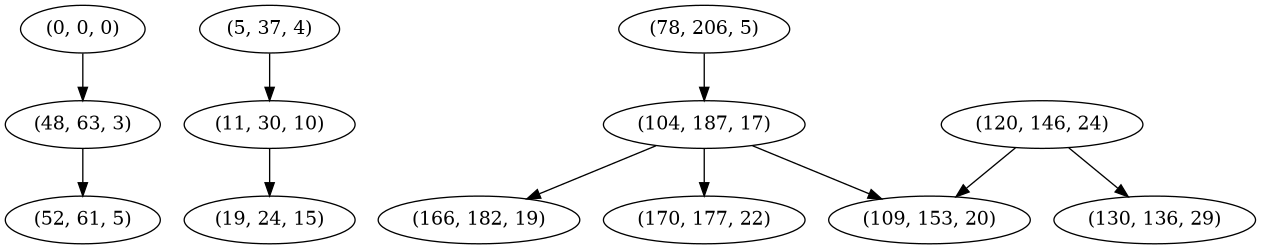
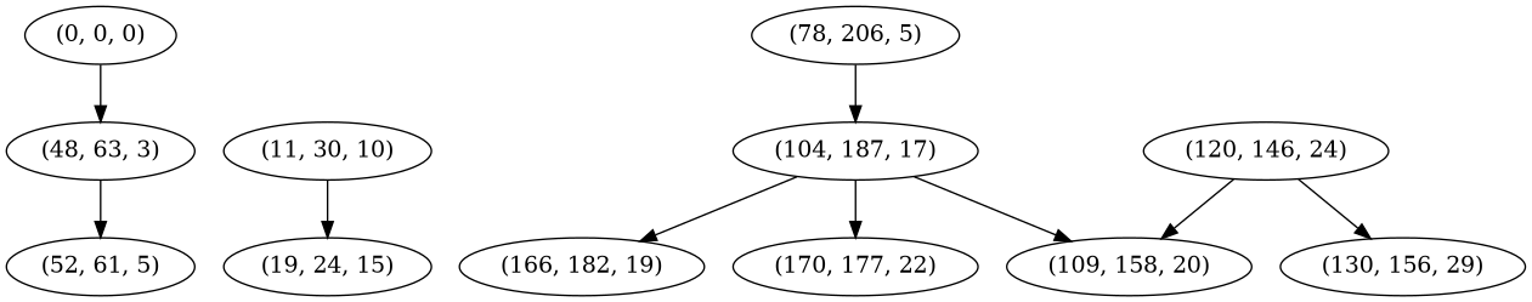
  digraph {
    "(0, 0, 0)"
    "(48, 63, 3)"
-   "(5, 37, 4)"
    "(11, 30, 10)"
    "(52, 61, 5)"
    "(78, 206, 5)"
    "(104, 187, 17)"
    "(19, 24, 15)"
-   "(109, 158, 20)" [label="(109, 153, 20)"]
+   "(109, 158, 20)"
    "(166, 182, 19)"
    "(170, 177, 22)"
    "(120, 146, 24)"
-   "(130, 136, 29)"
+   "(130, 136, 29)" [label="(130, 156, 29)"]
    "(0, 0, 0)" -> "(48, 63, 3)"
    "(48, 63, 3)" -> "(52, 61, 5)"
-   "(5, 37, 4)" -> "(11, 30, 10)"
    "(11, 30, 10)" -> "(19, 24, 15)"
    "(78, 206, 5)" -> "(104, 187, 17)"
    "(104, 187, 17)" -> "(109, 158, 20)"
    "(104, 187, 17)" -> "(166, 182, 19)"
    "(104, 187, 17)" -> "(170, 177, 22)"
    "(120, 146, 24)" -> "(109, 158, 20)"
    "(120, 146, 24)" -> "(130, 136, 29)"
  }
